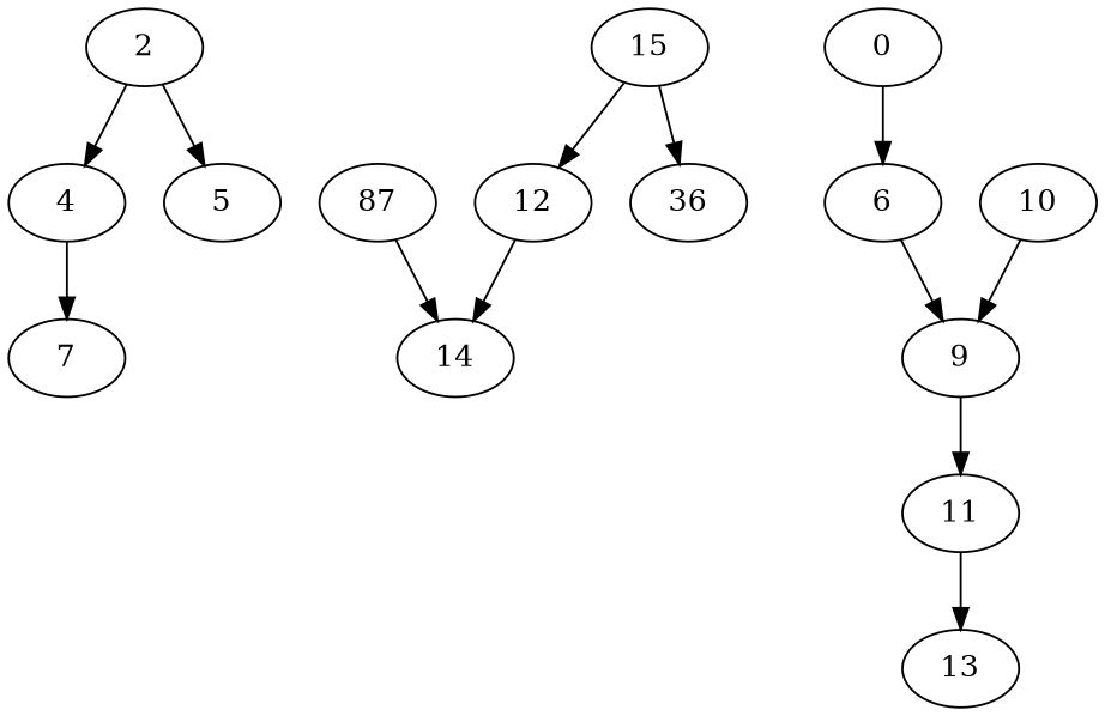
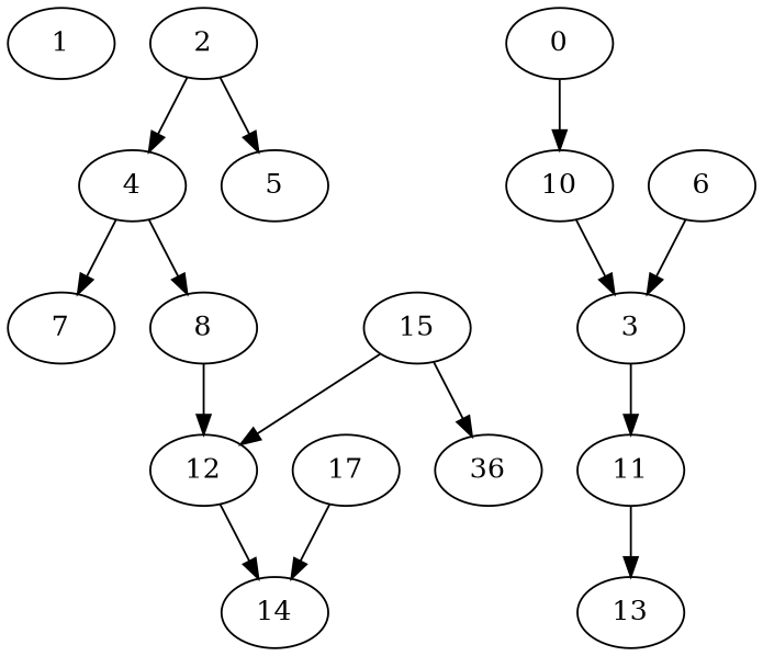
  digraph {
    node [alpha=0.07]
+   1 [alpha=0.11 expect_size=2095512380957886]
    2 [expect_size=131702152769830912]
    4 [alpha=0.12 expect_size=3183971979451562]
    5 [alpha=0.06 expect_size=989330241866432512]
    7 [alpha=0.13 expect_size=12813345435494738]
+   8 [alpha=0.06 expect_size=631163899036277]
    12 [expect_size=378270531057694]
    n8 [alpha=0.20 expect_size=19018987716281732 label=0]
    6 [alpha=0.00 expect_size=317264955994436]
-   9 [alpha=0.19 expect_size=11154680974581324]
+   9 [alpha=0.19 expect_size=11154680974581324 label=3]
    11 [alpha=0.01 expect_size=330164248333341]
    14 [alpha=0.16 expect_size=382152855508731]
    10 [alpha=0.14 expect_size=199214792954665]
    13 [alpha=0.13 expect_size=554167438199888]
    15 [alpha=0.09 expect_size=1131185813288124416]
    n16 [alpha=0.19 expect_size=2707547355535534 label=36]
-   17 [alpha=0.18 expect_size=28144299820091960 label=87]
+   17 [alpha=0.18 expect_size=28144299820091960]
    2 -> 4
    2 -> 5
    4 -> 7
+   4 -> 8
+   8 -> 12
    12 -> 14
-   n8 -> 6
+   n8 -> 10
    6 -> 9
    9 -> 11
    11 -> 13
    10 -> 9
    15 -> 12
    15 -> n16
    17 -> 14
  }
